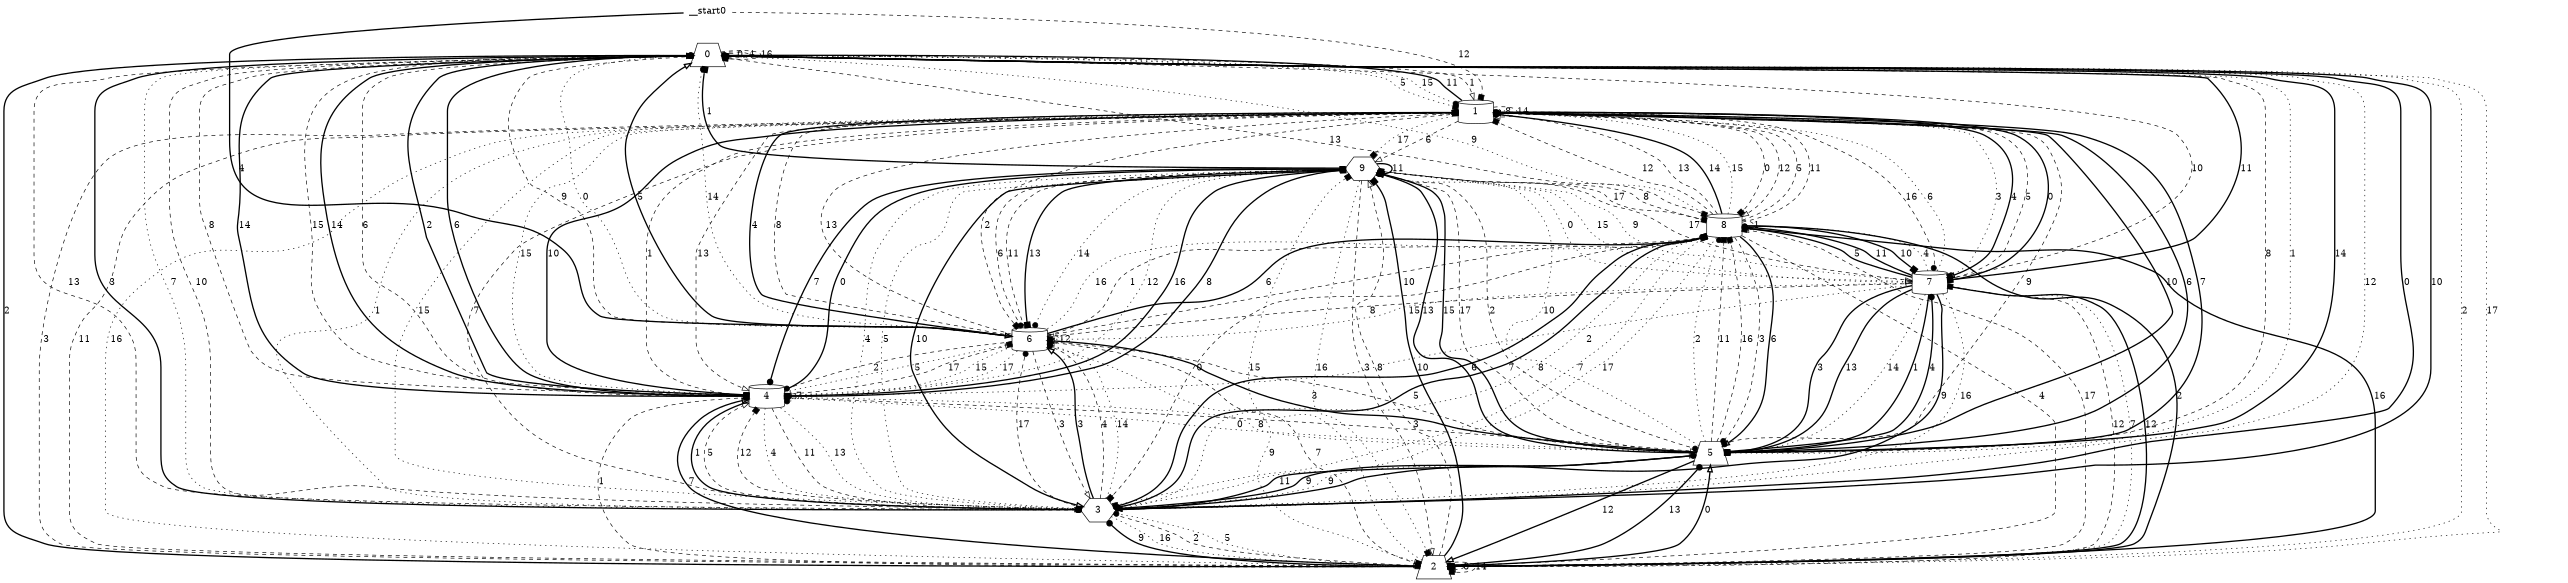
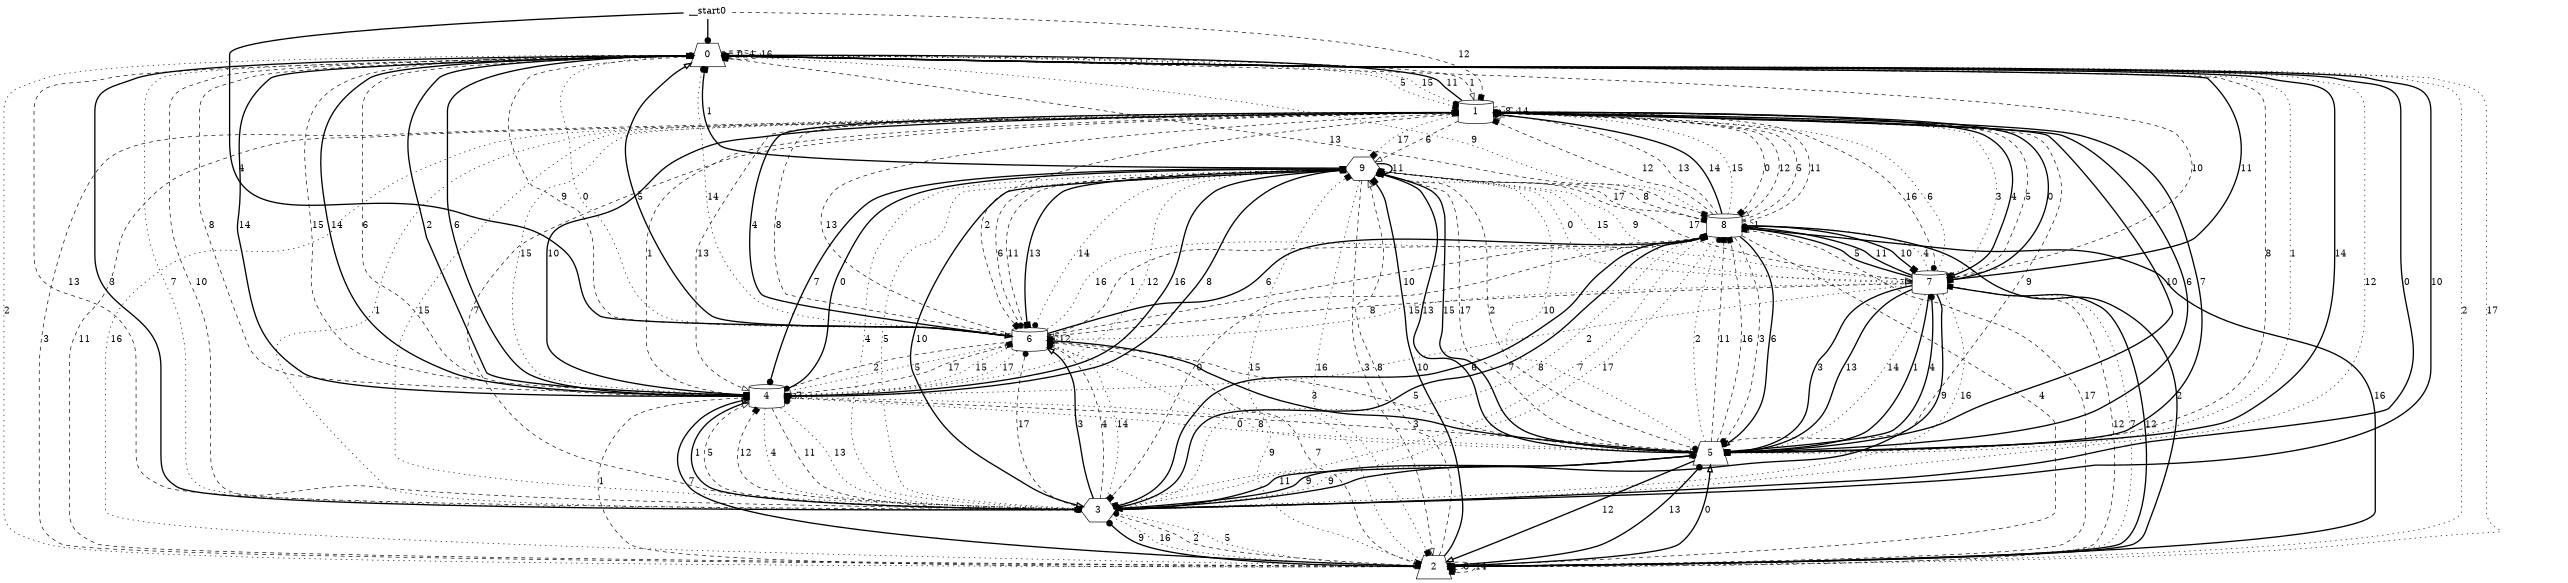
  digraph {
    node [shape=cylinder]
    edge [arrowhead=box style=dashed]
    n1 [label=0 shape=trapezium]
    n2 [label=1]
    n3 [label=2 shape=trapezium]
    n4 [label=3 shape=hexagon]
    n5 [label=4]
    n6 [label=5 shape=trapezium]
    n7 [label=6]
    n8 [label=7]
    n9 [label=8]
    n10 [label=9 shape=hexagon]
    __start0 [height=0 shape=none width=0]
    n1 -> n1 [label=0]
    n1 -> n1 [label=4]
    n1 -> n1 [label=16]
    n1 -> n2 [arrowhead=onormal label=1]
    n1 -> n2 [label=5 style=dotted]
    n1 -> n2 [arrowhead=dot label=15 style=dotted]
    n1 -> n3 [label=2 style=dotted]
    n1 -> n3 [label=17 style=dotted]
    n1 -> n4 [arrowhead=dot label=3 style=bold]
    n1 -> n4 [label=7 style=dotted]
    n1 -> n4 [arrowhead=dot label=10]
    n1 -> n4 [arrowhead=onormal label=12 style=dotted]
    n1 -> n5 [label=6]
    n1 -> n5 [label=14 style=bold]
    n1 -> n6 [label=8]
    n1 -> n7 [arrowhead=onormal label=9]
    n1 -> n8 [label=11 style=bold]
    n1 -> n9 [label=13]
    n2 -> n1 [arrowhead=dot label=11 style=bold]
    n2 -> n2 [arrowhead=dot label=8 style=dotted]
    n2 -> n2 [arrowhead=onormal label=14]
    n2 -> n4 [arrowhead=dot label=7]
    n2 -> n5 [label=1]
    n2 -> n5 [arrowhead=onormal label=13]
    n2 -> n5 [label=15 style=dotted]
    n2 -> n6 [arrowhead=dot label=9]
    n2 -> n6 [label=10 style=bold]
    n2 -> n7 [label=2]
    n2 -> n8 [label=3 style=dotted]
    n2 -> n8 [arrowhead=onormal label=4 style=bold]
    n2 -> n8 [arrowhead=dot label=5]
    n2 -> n8 [arrowhead=dot label=16]
    n2 -> n9 [label=0]
    n2 -> n9 [arrowhead=onormal label=12]
    n2 -> n10 [arrowhead=onormal label=6]
    n2 -> n10 [label=17 style=dotted]
-   n3 -> n1 [arrowhead=dot label=2 style=bold]
+   n3 -> n1 [arrowhead=dot label=2 style=dotted]
    n3 -> n2 [label=3]
    n3 -> n2 [label=11]
    n3 -> n2 [label=16 style=dotted]
    n3 -> n3 [arrowhead=onormal label=6]
    n3 -> n3 [label=14]
    n3 -> n4 [arrowhead=dot label=5 style=dotted]
    n3 -> n4 [arrowhead=dot label=9 style=bold]
    n3 -> n5 [label=1]
    n3 -> n5 [arrowhead=onormal label=7 style=bold]
    n3 -> n6 [arrowhead=onormal label=0 style=bold]
    n3 -> n6 [arrowhead=dot label=13 style=bold]
    n3 -> n8 [label=12]
    n3 -> n9 [label=17]
    n3 -> n10 [arrowhead=onormal label=8]
    n3 -> n10 [label=10 style=bold]
    n3 -> n10 [label=15 style=dotted]
    n4 -> n1 [arrowhead=dot label=0 style=bold]
    n4 -> n1 [arrowhead=dot label=10 style=bold]
    n4 -> n1 [arrowhead=dot label=13]
    n4 -> n2 [arrowhead=dot label=1 style=dotted]
    n4 -> n2 [label=15 style=dotted]
    n4 -> n3 [arrowhead=onormal label=2]
    n4 -> n3 [label=16 style=dotted]
    n4 -> n5 [arrowhead=onormal label=5]
    n4 -> n5 [label=12]
    n4 -> n6 [arrowhead=onormal label=9 style=dotted]
    n4 -> n6 [arrowhead=dot label=11 style=bold]
    n4 -> n7 [arrowhead=onormal label=3 style=bold]
    n4 -> n7 [arrowhead=dot label=4]
    n4 -> n7 [arrowhead=dot label=14 style=dotted]
    n4 -> n7 [arrowhead=dot label=17]
    n4 -> n9 [arrowhead=dot label=6 style=bold]
    n4 -> n9 [label=7 style=bold]
    n4 -> n9 [arrowhead=onormal label=8 style=dotted]
    n5 -> n1 [arrowhead=onormal label=2 style=bold]
    n5 -> n1 [arrowhead=dot label=6 style=bold]
    n5 -> n1 [label=8]
    n5 -> n1 [arrowhead=onormal label=14 style=bold]
    n5 -> n1 [arrowhead=onormal label=15]
    n5 -> n2 [label=10 style=bold]
    n5 -> n4 [arrowhead=dot label=1 style=bold]
    n5 -> n4 [arrowhead=dot label=4 style=dotted]
    n5 -> n4 [arrowhead=dot label=11]
    n5 -> n4 [arrowhead=onormal label=13 style=dotted]
    n5 -> n5 [arrowhead=dot label=7 style=dotted]
    n5 -> n6 [arrowhead=onormal label=3]
    n5 -> n7 [label=5 style=dotted]
    n5 -> n7 [arrowhead=onormal label=17]
    n5 -> n10 [label=0 style=bold]
    n5 -> n10 [arrowhead=dot label=12 style=dotted]
    n5 -> n10 [label=16 style=bold]
    n6 -> n1 [label=1 style=dotted]
    n6 -> n1 [arrowhead=onormal label=14 style=bold]
    n6 -> n2 [arrowhead=onormal label=6 style=bold]
    n6 -> n2 [arrowhead=dot label=7 style=bold]
    n6 -> n3 [arrowhead=onormal label=12 style=bold]
    n6 -> n4 [arrowhead=dot label=9 style=bold]
    n6 -> n5 [arrowhead=dot label=0 style=dotted]
    n6 -> n5 [arrowhead=dot label=8 style=dotted]
    n6 -> n7 [arrowhead=onormal label=3 style=bold]
    n6 -> n7 [label=5]
    n6 -> n8 [arrowhead=dot label=4 style=bold]
    n6 -> n9 [arrowhead=dot label=2 style=dotted]
    n6 -> n9 [label=11]
    n6 -> n9 [label=16]
    n6 -> n10 [arrowhead=onormal label=10 style=dotted]
    n6 -> n10 [arrowhead=onormal label=13 style=bold]
    n6 -> n10 [label=15 style=bold]
    n6 -> n10 [label=17]
    n7 -> n1 [arrowhead=onormal label=0 style=dotted]
    n7 -> n1 [arrowhead=onormal label=5 style=bold]
    n7 -> n1 [arrowhead=dot label=14 style=dotted]
    n7 -> n2 [arrowhead=dot label=4 style=bold]
    n7 -> n2 [arrowhead=onormal label=8]
    n7 -> n2 [label=13]
    n7 -> n3 [label=7]
    n7 -> n3 [arrowhead=onormal label=9 style=dotted]
-   n7 -> n4 [arrowhead=onormal label=3]
    n7 -> n5 [arrowhead=dot label=2]
    n7 -> n5 [arrowhead=onormal label=15 style=dotted]
    n7 -> n5 [arrowhead=onormal label=17 style=dotted]
    n7 -> n7 [arrowhead=onormal label=12]
    n7 -> n9 [label=1]
    n7 -> n9 [label=6 style=bold]
    n7 -> n9 [arrowhead=dot label=10]
    n7 -> n9 [arrowhead=onormal label=16 style=dotted]
    n7 -> n10 [arrowhead=dot label=11]
    n8 -> n1 [arrowhead=dot label=10]
    n8 -> n2 [arrowhead=dot label=0 style=bold]
    n8 -> n2 [arrowhead=dot label=6 style=dotted]
    n8 -> n3 [label=7 style=dotted]
    n8 -> n3 [label=12 style=bold]
    n8 -> n4 [arrowhead=onormal label=9 style=bold]
    n8 -> n4 [arrowhead=onormal label=16 style=dotted]
    n8 -> n5 [arrowhead=onormal label=2 style=dotted]
    n8 -> n6 [arrowhead=dot label=1 style=bold]
    n8 -> n6 [label=3 style=bold]
    n8 -> n6 [arrowhead=dot label=13 style=bold]
    n8 -> n6 [arrowhead=dot label=14 style=dotted]
    n8 -> n7 [arrowhead=onormal label=8]
    n8 -> n7 [label=15 style=dotted]
    n8 -> n9 [arrowhead=dot label=4 style=dotted]
    n8 -> n9 [arrowhead=dot label=5 style=bold]
    n8 -> n9 [arrowhead=dot label=11 style=bold]
    n8 -> n10 [label=17]
    n9 -> n1 [label=9 style=dotted]
    n9 -> n2 [arrowhead=onormal label=5]
    n9 -> n2 [arrowhead=dot label=11]
    n9 -> n2 [label=12]
    n9 -> n2 [arrowhead=dot label=13]
    n9 -> n2 [arrowhead=dot label=14 style=bold]
    n9 -> n2 [label=15 style=dotted]
    n9 -> n3 [label=2 style=bold]
    n9 -> n3 [arrowhead=onormal label=4]
    n9 -> n3 [arrowhead=onormal label=16 style=bold]
    n9 -> n4 [label=0]
    n9 -> n4 [label=7 style=dotted]
    n9 -> n4 [arrowhead=dot label=17 style=dotted]
    n9 -> n6 [arrowhead=dot label=3]
    n9 -> n6 [arrowhead=onormal label=6 style=bold]
    n9 -> n8 [label=10 style=bold]
    n9 -> n9 [arrowhead=onormal label=1]
    n9 -> n10 [label=8]
    n10 -> n1 [label=1 style=bold]
    n10 -> n3 [arrowhead=onormal label=3]
    n10 -> n3 [label=16 style=dotted]
    n10 -> n4 [arrowhead=dot label=4 style=dotted]
    n10 -> n4 [label=5 style=dotted]
    n10 -> n4 [arrowhead=onormal label=10 style=bold]
    n10 -> n5 [arrowhead=dot label=7 style=bold]
    n10 -> n5 [label=8 style=bold]
    n10 -> n6 [arrowhead=dot label=2]
    n10 -> n7 [arrowhead=dot label=6]
    n10 -> n7 [label=13 style=bold]
    n10 -> n7 [arrowhead=dot label=14 style=dotted]
    n10 -> n8 [arrowhead=onormal label=0 style=dotted]
    n10 -> n8 [arrowhead=onormal label=9 style=dotted]
    n10 -> n8 [arrowhead=onormal label=15 style=dotted]
    n10 -> n9 [label=17]
    n10 -> n10 [arrowhead=dot label=11 style=bold]
+   __start0 -> n1 [arrowhead=dot style=bold]
    __start0 -> n2 [label=12]
    __start0 -> n7 [arrowhead=onormal label=4 style=bold]
  }
